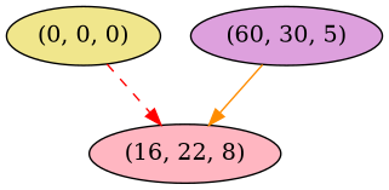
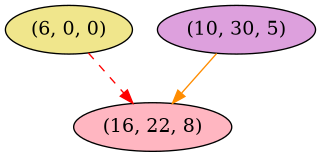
  digraph {
    node [style=filled]
-   "(0, 0, 0)" [fillcolor=khaki]
+   "(0, 0, 0)" [fillcolor=khaki label="(6, 0, 0)"]
    "(16, 22, 8)" [fillcolor=lightpink]
-   "(10, 30, 5)" [fillcolor=plum label="(60, 30, 5)"]
+   "(10, 30, 5)" [fillcolor=plum]
    "(0, 0, 0)" -> "(16, 22, 8)" [color=red style=dashed]
    "(10, 30, 5)" -> "(16, 22, 8)" [color=darkorange style=solid]
  }
